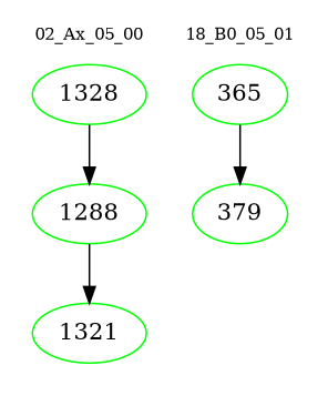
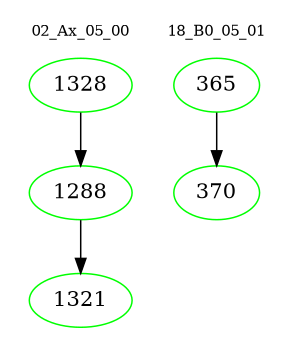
  digraph {
    node [color=green]
    edge [color=black]
    n1 [label=1288]
    n2 [label=1328]
    n3 [label=1321]
    n4 [label=365]
-   n5 [label=379]
+   n5 [label=370]
    subgraph cluster_1 {
      color=white
      fontsize=10
      label="02_Ax_05_00"
      n1
      n2
      n3
    }
    subgraph cluster_2 {
      color=white
      fontsize=10
      label="18_B0_05_01"
      n4
      n5
    }
    n1 -> n3
    n2 -> n1
    n4 -> n5
  }
